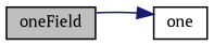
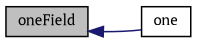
  digraph {
    rankdir=LR
    fontname="PT Serif"
    node [color=black fontname="PT Serif" fontsize=10 shape=record]
    n1 [fillcolor=grey75 fontcolor=black height=0.2 label=oneField style=filled width=0.4]
    n2 [height=0.2 label=one width=0.4]
-   n2 -> n1 [color=midnightblue dir=back fontname="PT Serif" fontsize=10 labelfontname=FreeSans labelfontsize=10 style=solid]
+   n1 -> n2 [color=midnightblue dir=back fontname="PT Serif" fontsize=10 labelfontname=FreeSans labelfontsize=10 style=solid]
  }
